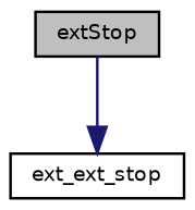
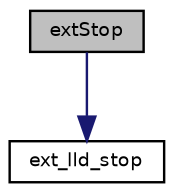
  digraph {
    rankdir=TB
    node [color=black fontname=Helvetica fontsize=8 shape=record]
    n1 [fillcolor=grey75 fontcolor=black height=0.2 label=extStop style=filled width=0.4]
-   n2 [height=0.2 label=ext_ext_stop width=0.4]
+   n2 [height=0.2 label=ext_lld_stop width=0.4]
    n1 -> n2 [color=midnightblue fontname=Helvetica fontsize=8 labelfontname=Helvetica labelfontsize=8 style=solid]
  }
